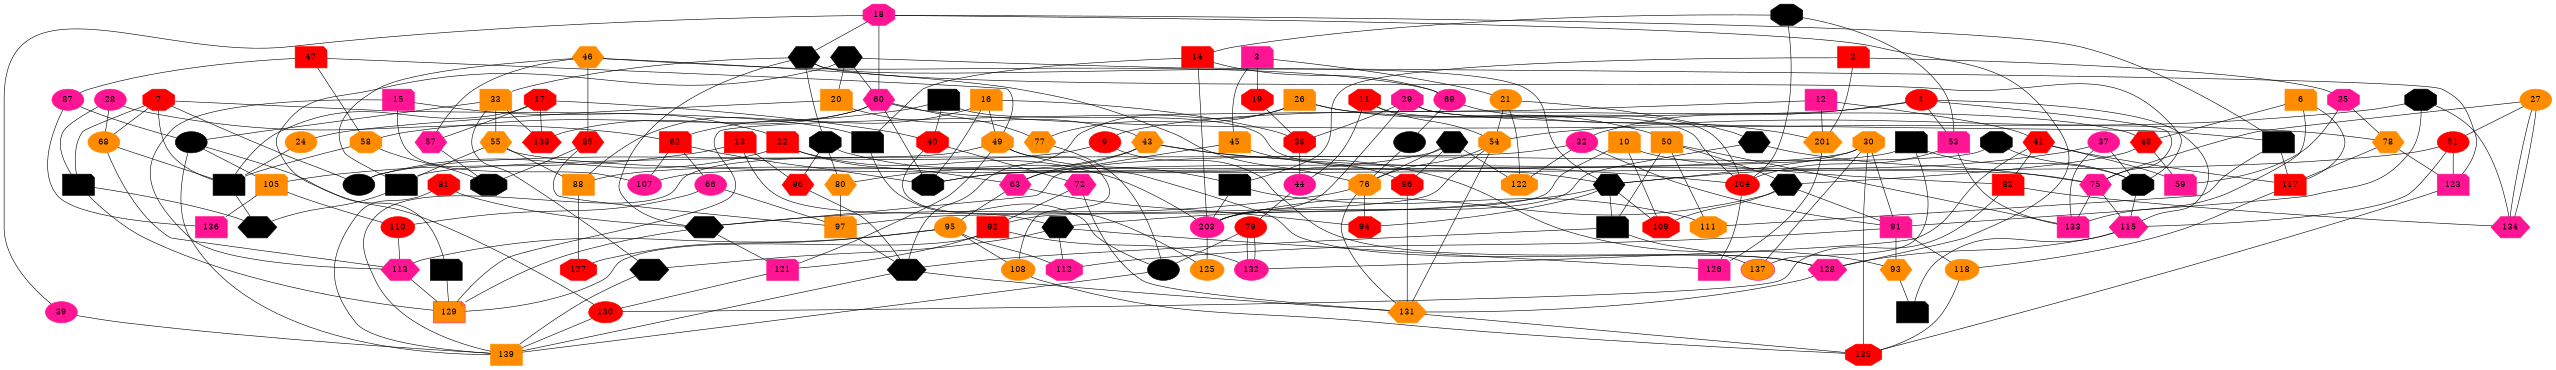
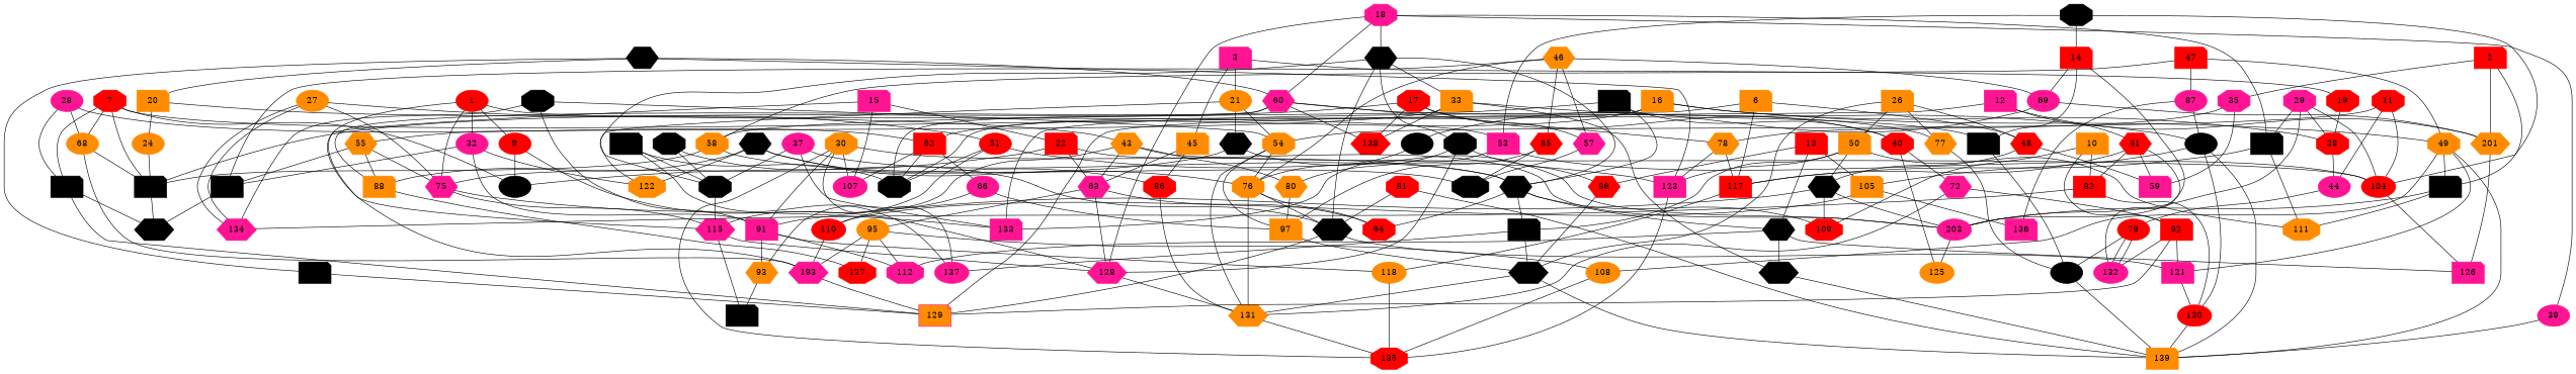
  graph {
    node [color=deeppink shape=note style=filled]
    1 [color=red shape=ellipse]
    9 [color=red shape=ellipse]
    32 [shape=ellipse]
    53
    75 [shape=hexagon]
    115 [shape=hexagon]
    31 [color=black shape=ellipse]
    128 [shape=hexagon]
    122 [color=darkorange shape=octagon]
    91
    61 [color=black]
    133
    104 [color=red shape=ellipse]
    119 [color=black]
    2 [color=red]
    35 [shape=octagon]
    89 [color=black]
    n18 [color=darkorange label=201 shape=hexagon]
    59
    78 [color=darkorange shape=hexagon]
    n21 [label=203 shape=ellipse]
    111 [color=darkorange shape=octagon]
    126
    19 [color=red shape=octagon]
    3
    21 [color=darkorange shape=ellipse]
    45 [color=darkorange]
    38 [color=red shape=octagon]
    54 [color=darkorange shape=octagon]
    74 [color=black shape=hexagon]
    86 [color=red shape=octagon]
    63 [shape=hexagon]
    4 [color=black shape=hexagon]
    20 [color=darkorange]
    60 [shape=hexagon]
    106 [color=black]
    123
    24 [color=darkorange shape=ellipse]
    43 [color=darkorange shape=hexagon]
    88 [color=darkorange]
    73 [color=black shape=octagon]
    138 [color=red shape=hexagon]
    77 [color=darkorange shape=hexagon]
    129 [fillcolor=darkorange]
    135 [color=red shape=octagon]
    5 [color=black shape=hexagon]
    76 [color=darkorange shape=octagon]
    120 [color=black shape=hexagon]
    94 [color=red shape=octagon]
    131 [color=darkorange shape=hexagon]
    127 [color=red shape=octagon]
    6 [color=darkorange]
    48 [color=red shape=hexagon]
    117 [color=red]
    64 [color=black shape=hexagon]
    118 [color=darkorange shape=ellipse]
    7 [color=red shape=octagon]
    67 [color=black]
    68 [color=darkorange shape=ellipse]
    83 [color=black]
    90 [color=black]
    116 [color=black shape=hexagon]
-   113 [shape=hexagon]
+   113 [shape=hexagon label=193]
    98 [color=black shape=ellipse]
    8 [color=black shape=octagon]
    14 [color=red]
    69 [shape=ellipse]
    10 [color=darkorange]
    82 [color=red]
    92 [color=red]
    109 [color=red shape=octagon]
    134 [shape=hexagon]
    130 [color=red shape=ellipse]
    132 [shape=ellipse]
    121
    11 [color=red shape=octagon]
    44 [shape=ellipse]
    79 [color=red shape=ellipse]
    97 [color=darkorange]
    12
    41 [color=red shape=hexagon]
    13 [color=red]
    65 [color=black shape=hexagon]
    96 [color=red shape=hexagon]
    105 [color=darkorange]
    100 [color=black shape=hexagon]
    112 [shape=octagon]
    114 [color=black shape=hexagon]
    110 [color=red shape=ellipse]
    136
    71 [color=black shape=ellipse]
    125 [color=darkorange shape=ellipse]
    22 [color=red]
    15
    107 [shape=ellipse]
    16 [color=darkorange]
    49 [color=darkorange shape=octagon]
    62 [color=red]
    139 [color=darkorange]
    108 [color=darkorange shape=ellipse]
    66 [shape=ellipse]
    17 [color=red shape=octagon]
    40 [color=red shape=octagon]
    57 [shape=hexagon]
    72 [shape=hexagon]
    124 [color=black shape=octagon]
    18 [shape=octagon]
    23 [color=black shape=hexagon]
    39 [shape=ellipse]
    84 [color=black]
    33 [color=darkorange]
    42 [color=black shape=hexagon]
    52 [color=black shape=octagon]
    70 [color=black shape=octagon]
    80 [color=darkorange shape=hexagon]
    93 [color=darkorange shape=hexagon]
    95 [color=darkorange shape=ellipse]
    55 [color=darkorange shape=hexagon]
    99 [color=black shape=ellipse]
    102 [color=black]
    25 [color=black]
-   137 [shape=ellipse fillcolor=darkorange]
+   137 [shape=ellipse]
    26 [color=darkorange]
    50 [color=darkorange]
    27 [color=darkorange shape=ellipse]
    51 [color=red shape=ellipse]
    28 [shape=ellipse]
    29 [shape=octagon]
    30 [color=darkorange shape=octagon]
    34 [color=black]
    58 [color=darkorange shape=octagon]
    36 [color=black shape=octagon]
    37 [shape=ellipse]
    46 [color=darkorange shape=hexagon]
    85 [color=red shape=hexagon]
    47 [color=red]
    87 [shape=ellipse]
    56 [color=black shape=octagon]
    81 [color=red shape=octagon]
    1 -- 9
    1 -- 32
    1 -- 53
    1 -- 75
    1 -- 115
    9 -- 31
    9 -- 128
    32 -- 122
    32 -- 91
    32 -- 61
    53 -- 133
    53 -- 104
    75 -- 115
    75 -- 133
    115 -- 128
    115 -- 119
    128 -- 131
    91 -- 118
    91 -- 112
    91 -- 93
    61 -- 116
    104 -- 126
    2 -- 35
    2 -- 89
    2 -- n18
    35 -- 59
    35 -- 78
    89 -- n21
    89 -- 111
    n18 -- 126
    78 -- 123
    78 -- 117
    n21 -- 125
    19 -- 38
    3 -- 19
    3 -- 21
    3 -- 45
    21 -- 122
    21 -- 54
    21 -- 74
    45 -- 86
    45 -- 63
    38 -- 44
    54 -- 76
    54 -- 131
    54 -- 97
    74 -- 75
    74 -- n21
    86 -- 131
+   63 -- 128
    63 -- 94
    63 -- 95
    4 -- 20
    4 -- 60
    4 -- 106
    4 -- 123
    20 -- 24
    20 -- 43
    60 -- 78
    60 -- 88
    60 -- 73
    60 -- 138
    60 -- 77
    106 -- 129
    123 -- 135
    24 -- 83
    43 -- 104
    43 -- 63
    43 -- 80
    43 -- 93
    88 -- 127
    77 -- 98
    5 -- 122
    5 -- 86
    5 -- 88
    5 -- 76
    76 -- 120
    76 -- 94
    76 -- 131
    120 -- 129
    120 -- 121
    131 -- 135
    6 -- 133
    6 -- 48
    6 -- 117
    48 -- 59
    48 -- 64
    117 -- 118
    64 -- 91
    64 -- n21
    64 -- 109
    118 -- 135
    7 -- 31
    7 -- 67
    7 -- 68
    7 -- 83
    7 -- 90
    67 -- 129
    67 -- 116
    68 -- 83
    68 -- 113
    83 -- 116
    90 -- 98
    113 -- 129
    98 -- 139
    8 -- 53
    8 -- 104
    8 -- 14
    14 -- n21
    14 -- 90
    14 -- 69
    69 -- n18
    69 -- 71
    10 -- 82
    10 -- 92
    10 -- 109
    82 -- 134
    82 -- 130
    92 -- 129
    92 -- 132
    92 -- 121
    130 -- 139
    121 -- 130
    11 -- 104
    11 -- 54
    11 -- 44
    44 -- 79
    79 -- 98
    79 -- 132
    79 -- 132
    97 -- 114
    12 -- n18
    12 -- 129
    12 -- 41
    41 -- 59
    41 -- 117
    41 -- 82
    41 -- 132
    13 -- 65
    13 -- 96
    13 -- 105
    65 -- 126
    65 -- 100
    65 -- 112
    96 -- 114
    105 -- 110
    105 -- 136
    100 -- 139
    114 -- 131
    114 -- 139
    110 -- 113
    71 -- 76
    22 -- 31
    22 -- n21
    22 -- 63
    15 -- 113
    15 -- 22
    15 -- 107
    16 -- 38
    16 -- 73
    16 -- 49
    16 -- 62
    49 -- 89
    49 -- 121
    49 -- 139
    49 -- 108
    62 -- 73
    62 -- 107
    62 -- 66
    108 -- 135
    66 -- 97
    66 -- 110
    17 -- 138
    17 -- 83
    17 -- 40
    17 -- 57
    40 -- 125
    40 -- 72
    57 -- 124
    72 -- 131
    72 -- 92
    18 -- 128
    18 -- 60
    18 -- 23
    18 -- 39
    18 -- 84
    23 -- 120
    23 -- 33
    23 -- 42
    23 -- 52
    23 -- 70
    39 -- 139
    84 -- 111
    84 -- 117
    33 -- 138
    33 -- 100
    33 -- 55
    33 -- 99
    42 -- 94
    42 -- 109
    42 -- 65
    42 -- 102
    52 -- 128
    52 -- 96
    52 -- 80
    70 -- 115
    80 -- 97
    93 -- 119
    95 -- 127
    95 -- 113
    95 -- 112
    95 -- 108
    55 -- 75
    55 -- 61
    55 -- 88
    99 -- 130
    99 -- 105
    99 -- 139
    102 -- 114
    102 -- 137
    25 -- 73
    25 -- 70
    25 -- 137
    26 -- 77
    26 -- 48
    26 -- 114
    26 -- 50
-   50 -- 133
+   50 -- 123
    50 -- 111
    50 -- 64
    50 -- 102
    27 -- 75
    27 -- 134
    27 -- 134
    27 -- 51
    51 -- 115
    51 -- 123
    51 -- 73
    28 -- 67
    28 -- 68
    28 -- 62
    29 -- 104
    29 -- n21
    29 -- 38
    29 -- 84
    30 -- 91
    30 -- 135
    30 -- 107
    30 -- 42
    30 -- 137
    34 -- 40
    34 -- 42
    34 -- 58
    58 -- 83
    58 -- 124
    36 -- 91
    36 -- 54
    36 -- 134
    37 -- 133
    37 -- 42
    37 -- 70
    46 -- 61
    46 -- 76
    46 -- 69
    46 -- 57
    46 -- 85
    85 -- 97
    85 -- 124
    47 -- 49
    47 -- 58
    47 -- 87
    87 -- 136
    87 -- 99
    56 -- 120
    56 -- 70
    81 -- 120
    81 -- 139
  }
